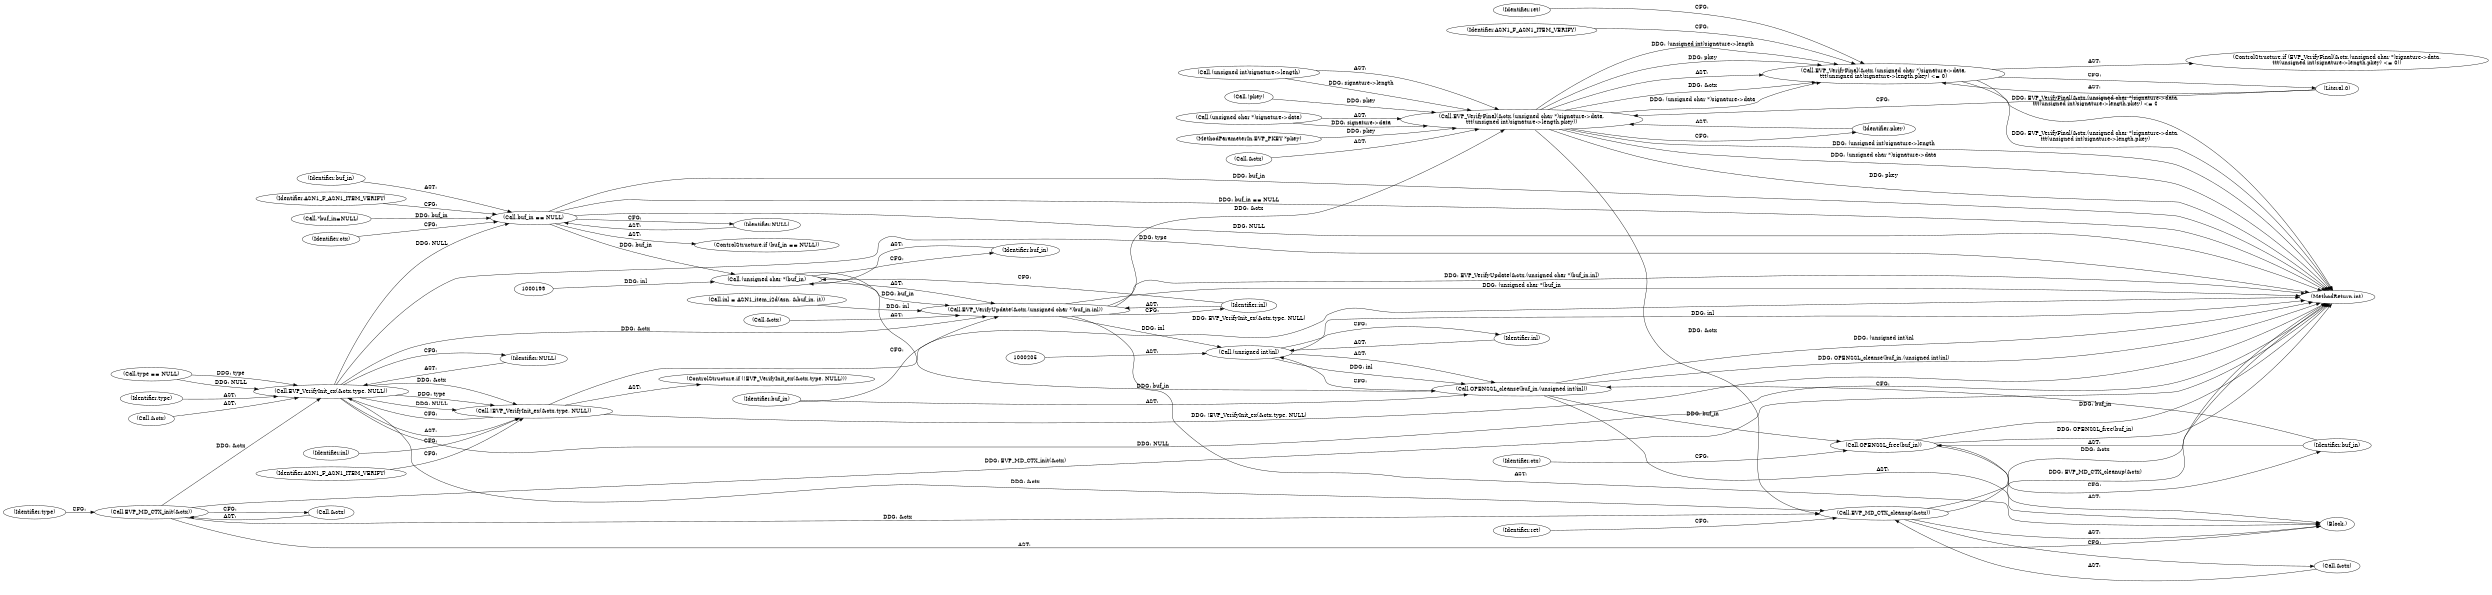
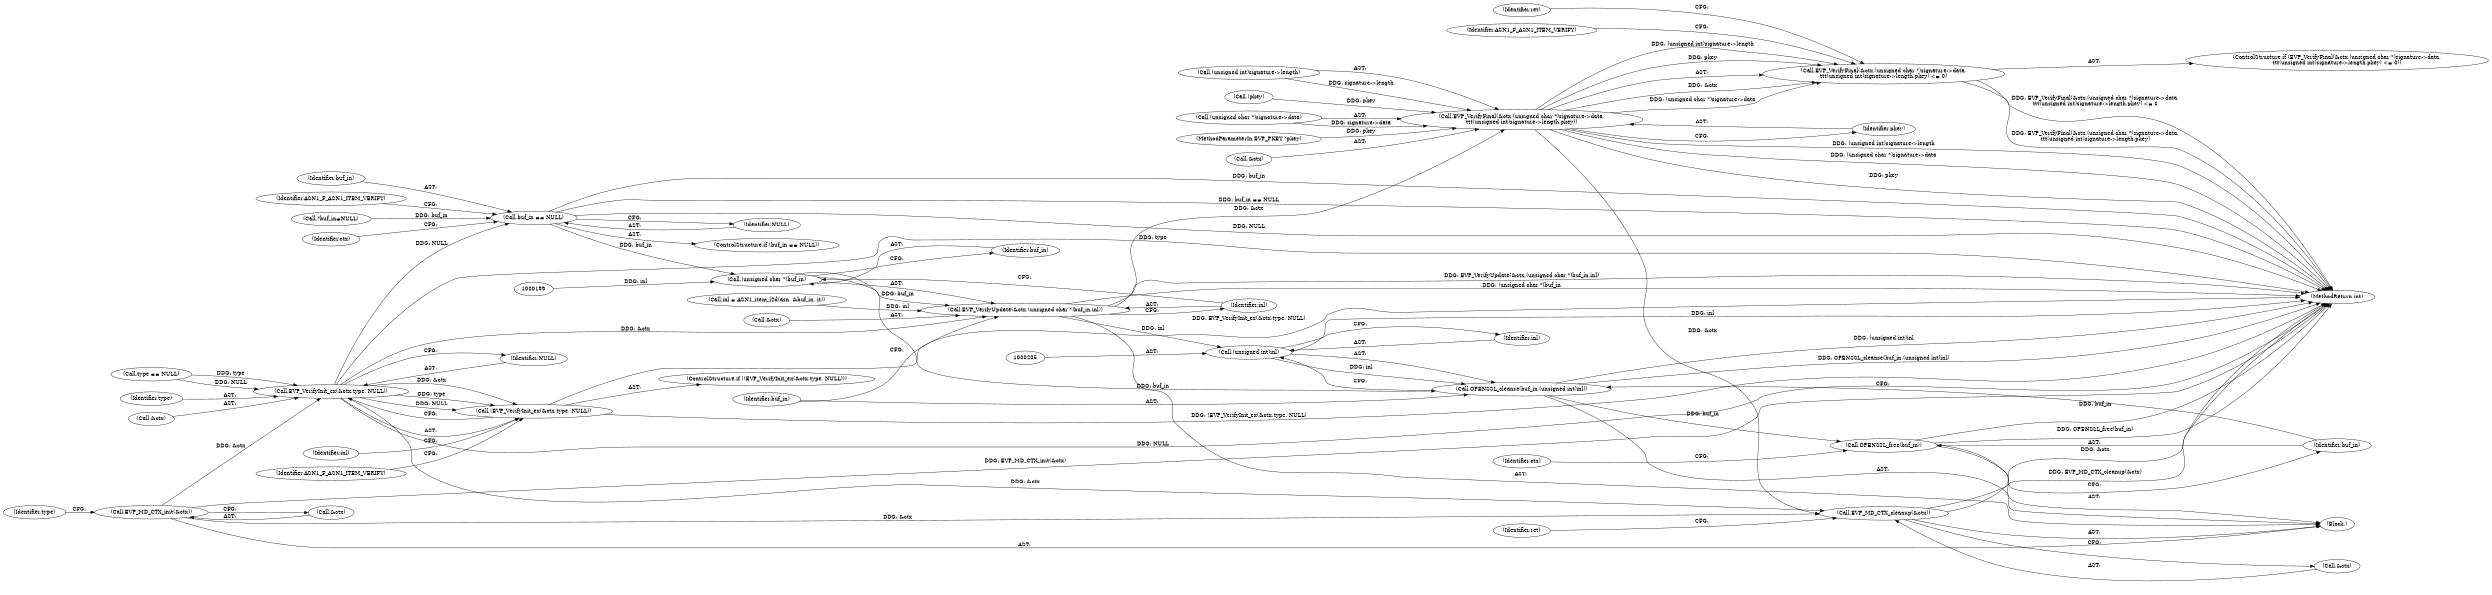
  digraph {
    rankdir=LR
    n1 [label="(Call,EVP_MD_CTX_init(&ctx))"]
    n2 [label="(Call,EVP_VerifyInit_ex(&ctx,type, NULL))"]
    n3 [label="(Call,EVP_MD_CTX_cleanup(&ctx))"]
    n4 [label="(Block,)"]
    n5 [label="(Call,&ctx)"]
    n6 [label="(MethodReturn,int)"]
    n7 [label="(Call,!EVP_VerifyInit_ex(&ctx,type, NULL))"]
    n8 [label="(Call,buf_in == NULL)"]
    n9 [label="(Call,EVP_VerifyUpdate(&ctx,(unsigned char *)buf_in,inl))"]
    n10 [label="(Identifier,NULL)"]
    n11 [label="(Call,&ctx)"]
    n12 [label="(ControlStructure,if (!EVP_VerifyInit_ex(&ctx,type, NULL)))"]
    n13 [label="(Call,(unsigned char *)buf_in)"]
    n14 [label="(Identifier,NULL)"]
    n15 [label="(ControlStructure,if (buf_in == NULL))"]
    n16 [label="(Call,(unsigned int)inl)"]
    n17 [label="(Call,EVP_VerifyFinal(&ctx,(unsigned char *)signature->data,\n\t\t\t(unsigned int)signature->length,pkey))"]
    n18 [label="(Identifier,inl)"]
    n19 [label="(Call,OPENSSL_cleanse(buf_in,(unsigned int)inl))"]
    n20 [label="(Identifier,buf_in)"]
    n21 [label="(Call,OPENSSL_free(buf_in))"]
    n22 [label="(Identifier,inl)"]
    n23 [label="(Call,EVP_VerifyFinal(&ctx,(unsigned char *)signature->data,\n\t\t\t(unsigned int)signature->length,pkey) <= 0)"]
    n24 [label="(Identifier,pkey)"]
    n25 [label="(Identifier,buf_in)"]
-   n26 [label="(Literal,0)"]
    n27 [label="(ControlStructure,if (EVP_VerifyFinal(&ctx,(unsigned char *)signature->data,\n\t\t\t(unsigned int)signature->length,pkey) <= 0))"]
    n28 [label="(Identifier,ctx)"]
    n29 [label="(Identifier,buf_in)"]
    n30 [label="(Identifier,inl)"]
    n31 [label="(Identifier,ctx)"]
    n32 [label="(Call,(unsigned int)signature->length)"]
    n33 [label="(Identifier,ASN1_F_ASN1_ITEM_VERIFY)"]
    n34 [label="(Call,inl = ASN1_item_i2d(asn, &buf_in, it))"]
    n35 [label="(Identifier,ASN1_F_ASN1_ITEM_VERIFY)"]
    n36 [label="(Call,(unsigned char *)signature->data)"]
    n37 [label="(Call,!pkey)"]
    n38 [label="(Call,&ctx)"]
    n39 [label="(Identifier,buf_in)"]
    n40 [label="(MethodParameterIn,EVP_PKEY *pkey)"]
    n41 [label="(Identifier,ret)"]
    n42 [label="(Identifier,ASN1_F_ASN1_ITEM_VERIFY)"]
    n43 [label="(Call,type == NULL)"]
    n44 [label="(Call,*buf_in=NULL)"]
    n45 [label="(Identifier,type)"]
    n46 [label="(Identifier,ret)"]
    n47 [label="(Identifier,type)"]
    n48 [label="(Call,&ctx)"]
    n49 [label="(Call,&ctx)"]
    1000199
    1000205
    n1 -> n2 [label="DDG: &ctx"]
    n1 -> n3 [label="DDG: &ctx"]
    n1 -> n4 [label="AST: "]
    n1 -> n5 [label="CFG: "]
    n1 -> n6 [label="DDG: EVP_MD_CTX_init(&ctx)"]
    n2 -> n3 [label="DDG: &ctx"]
    n2 -> n6 [label="DDG: NULL"]
    n2 -> n6 [label="DDG: type"]
    n2 -> n7 [label="AST: "]
    n2 -> n7 [label="DDG: &ctx"]
    n2 -> n7 [label="DDG: type"]
    n2 -> n7 [label="DDG: NULL"]
    n2 -> n8 [label="DDG: NULL"]
    n2 -> n9 [label="DDG: &ctx"]
    n2 -> n10 [label="CFG: "]
    n3 -> n4 [label="AST: "]
    n3 -> n6 [label="DDG: &ctx"]
    n3 -> n6 [label="DDG: EVP_MD_CTX_cleanup(&ctx)"]
    n3 -> n11 [label="CFG: "]
    n5 -> n1 [label="AST: "]
    n7 -> n2 [label="CFG: "]
    n7 -> n6 [label="DDG: EVP_VerifyInit_ex(&ctx,type, NULL)"]
    n7 -> n6 [label="DDG: !EVP_VerifyInit_ex(&ctx,type, NULL)"]
    n7 -> n12 [label="AST: "]
    n8 -> n6 [label="DDG: buf_in"]
    n8 -> n6 [label="DDG: buf_in == NULL"]
    n8 -> n6 [label="DDG: NULL"]
    n8 -> n13 [label="DDG: buf_in"]
    n8 -> n14 [label="CFG: "]
    n8 -> n15 [label="AST: "]
    n9 -> n4 [label="AST: "]
    n9 -> n6 [label="DDG: EVP_VerifyUpdate(&ctx,(unsigned char *)buf_in,inl)"]
    n9 -> n6 [label="DDG: (unsigned char *)buf_in"]
    n9 -> n16 [label="DDG: inl"]
    n9 -> n17 [label="DDG: &ctx"]
    n9 -> n18 [label="CFG: "]
    n10 -> n2 [label="AST: "]
    n11 -> n3 [label="AST: "]
    n13 -> n9 [label="AST: "]
    n13 -> n9 [label="DDG: buf_in"]
    n13 -> n19 [label="DDG: buf_in"]
    n13 -> n20 [label="CFG: "]
    n14 -> n8 [label="AST: "]
    n16 -> n6 [label="DDG: inl"]
    n16 -> n19 [label="AST: "]
    n16 -> n19 [label="DDG: inl"]
    n16 -> n22 [label="CFG: "]
    n17 -> n3 [label="DDG: &ctx"]
    n17 -> n6 [label="DDG: (unsigned int)signature->length"]
    n17 -> n6 [label="DDG: (unsigned char *)signature->data"]
    n17 -> n6 [label="DDG: pkey"]
    n17 -> n23 [label="AST: "]
    n17 -> n23 [label="DDG: &ctx"]
    n17 -> n23 [label="DDG: (unsigned char *)signature->data"]
    n17 -> n23 [label="DDG: (unsigned int)signature->length"]
    n17 -> n23 [label="DDG: pkey"]
    n17 -> n24 [label="CFG: "]
    n18 -> n9 [label="AST: "]
    n18 -> n13 [label="CFG: "]
    n19 -> n4 [label="AST: "]
    n19 -> n6 [label="DDG: OPENSSL_cleanse(buf_in,(unsigned int)inl)"]
    n19 -> n6 [label="DDG: (unsigned int)inl"]
    n19 -> n16 [label="CFG: "]
    n19 -> n21 [label="DDG: buf_in"]
    n20 -> n13 [label="AST: "]
    n21 -> n4 [label="AST: "]
    n21 -> n6 [label="DDG: buf_in"]
    n21 -> n6 [label="DDG: OPENSSL_free(buf_in)"]
    n21 -> n25 [label="CFG: "]
    n22 -> n16 [label="AST: "]
    n23 -> n6 [label="DDG: EVP_VerifyFinal(&ctx,(unsigned char *)signature->data,\n\t\t\t(unsigned int)signature->length,pkey) <= 0"]
    n23 -> n6 [label="DDG: EVP_VerifyFinal(&ctx,(unsigned char *)signature->data,\n\t\t\t(unsigned int)signature->length,pkey)"]
-   n23 -> n26 [label="CFG: "]
    n23 -> n27 [label="AST: "]
    n24 -> n17 [label="AST: "]
    n25 -> n19 [label="CFG: "]
    n25 -> n21 [label="AST: "]
-   n26 -> n17 [label="CFG: "]
-   n26 -> n23 [label="AST: "]
    n28 -> n8 [label="CFG: "]
    n29 -> n9 [label="CFG: "]
    n29 -> n19 [label="AST: "]
    n30 -> n7 [label="CFG: "]
    n31 -> n21 [label="CFG: "]
    n32 -> n17 [label="AST: "]
    n32 -> n17 [label="DDG: signature->length"]
    n33 -> n7 [label="CFG: "]
    n34 -> n9 [label="DDG: inl"]
    n35 -> n23 [label="CFG: "]
    n36 -> n17 [label="AST: "]
    n36 -> n17 [label="DDG: signature->data"]
    n37 -> n17 [label="DDG: pkey"]
    n38 -> n2 [label="AST: "]
    n39 -> n8 [label="AST: "]
    n40 -> n17 [label="DDG: pkey"]
    n41 -> n23 [label="CFG: "]
    n42 -> n8 [label="CFG: "]
    n43 -> n2 [label="DDG: type"]
    n43 -> n2 [label="DDG: NULL"]
    n44 -> n8 [label="DDG: buf_in"]
    n45 -> n2 [label="AST: "]
    n46 -> n3 [label="CFG: "]
    n47 -> n1 [label="CFG: "]
    n48 -> n17 [label="AST: "]
    n49 -> n9 [label="AST: "]
    1000199 -> n13 [label="DDG: inl"]
    1000205 -> n16 [label="AST: "]
  }
